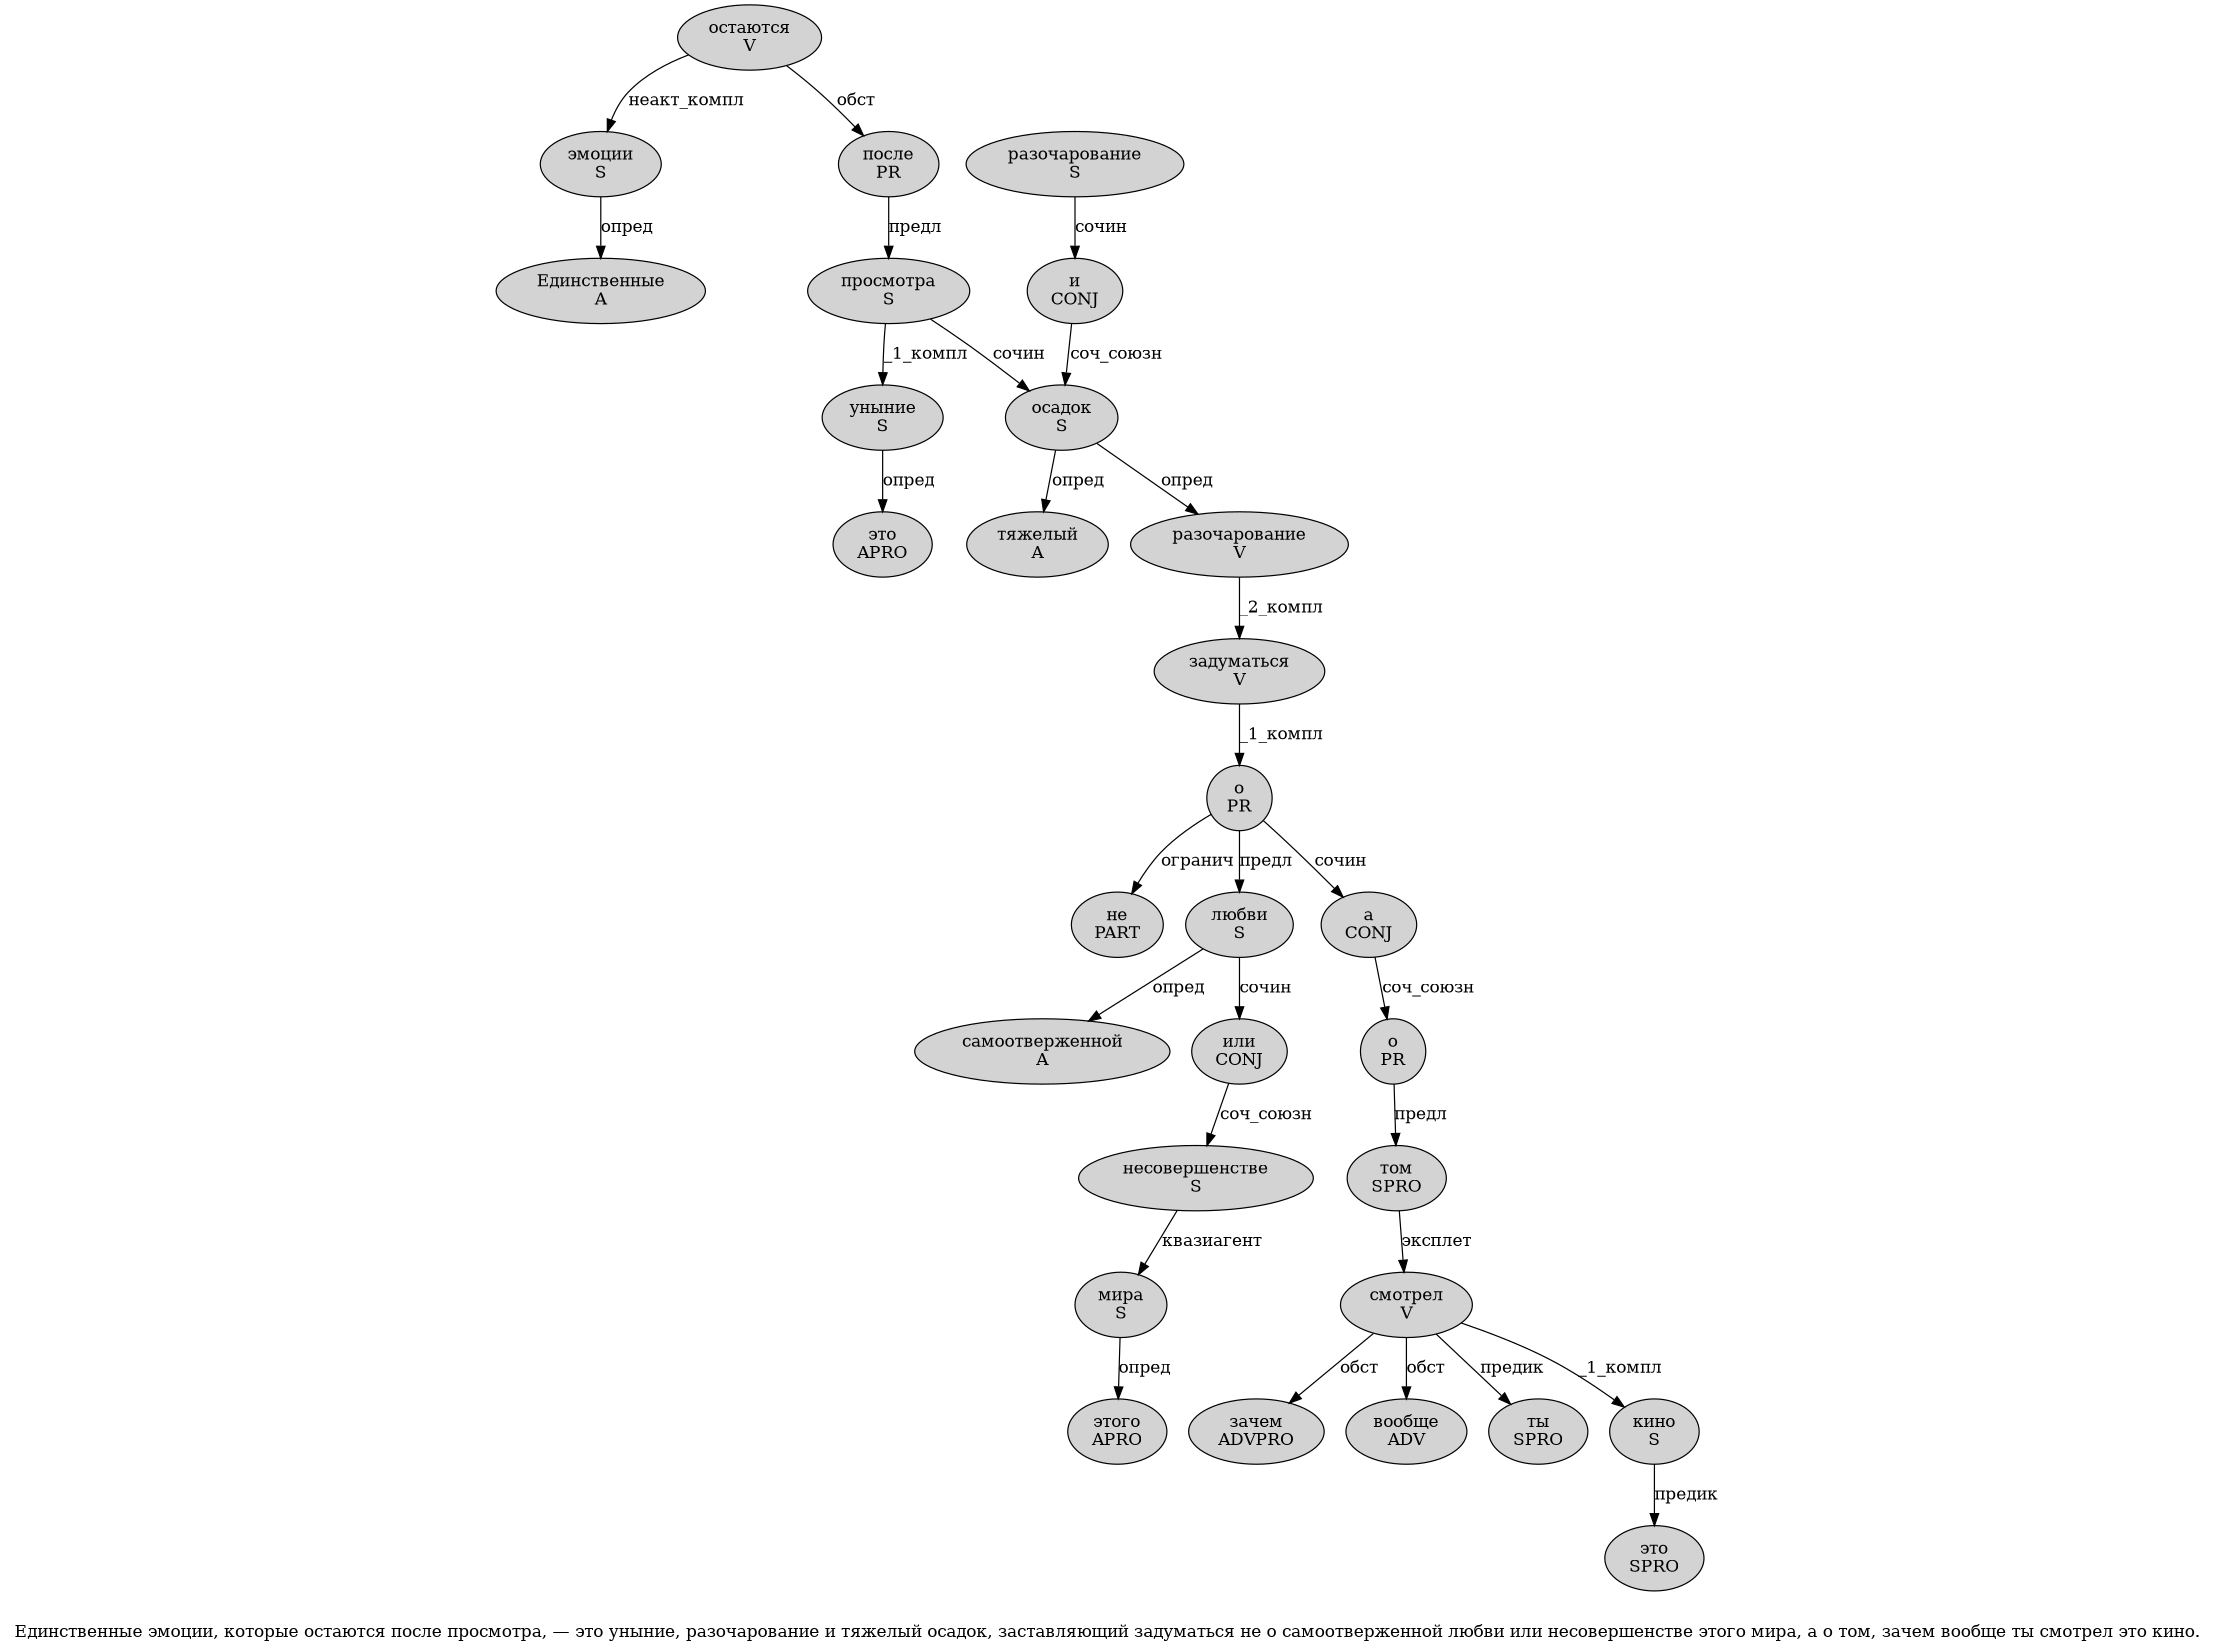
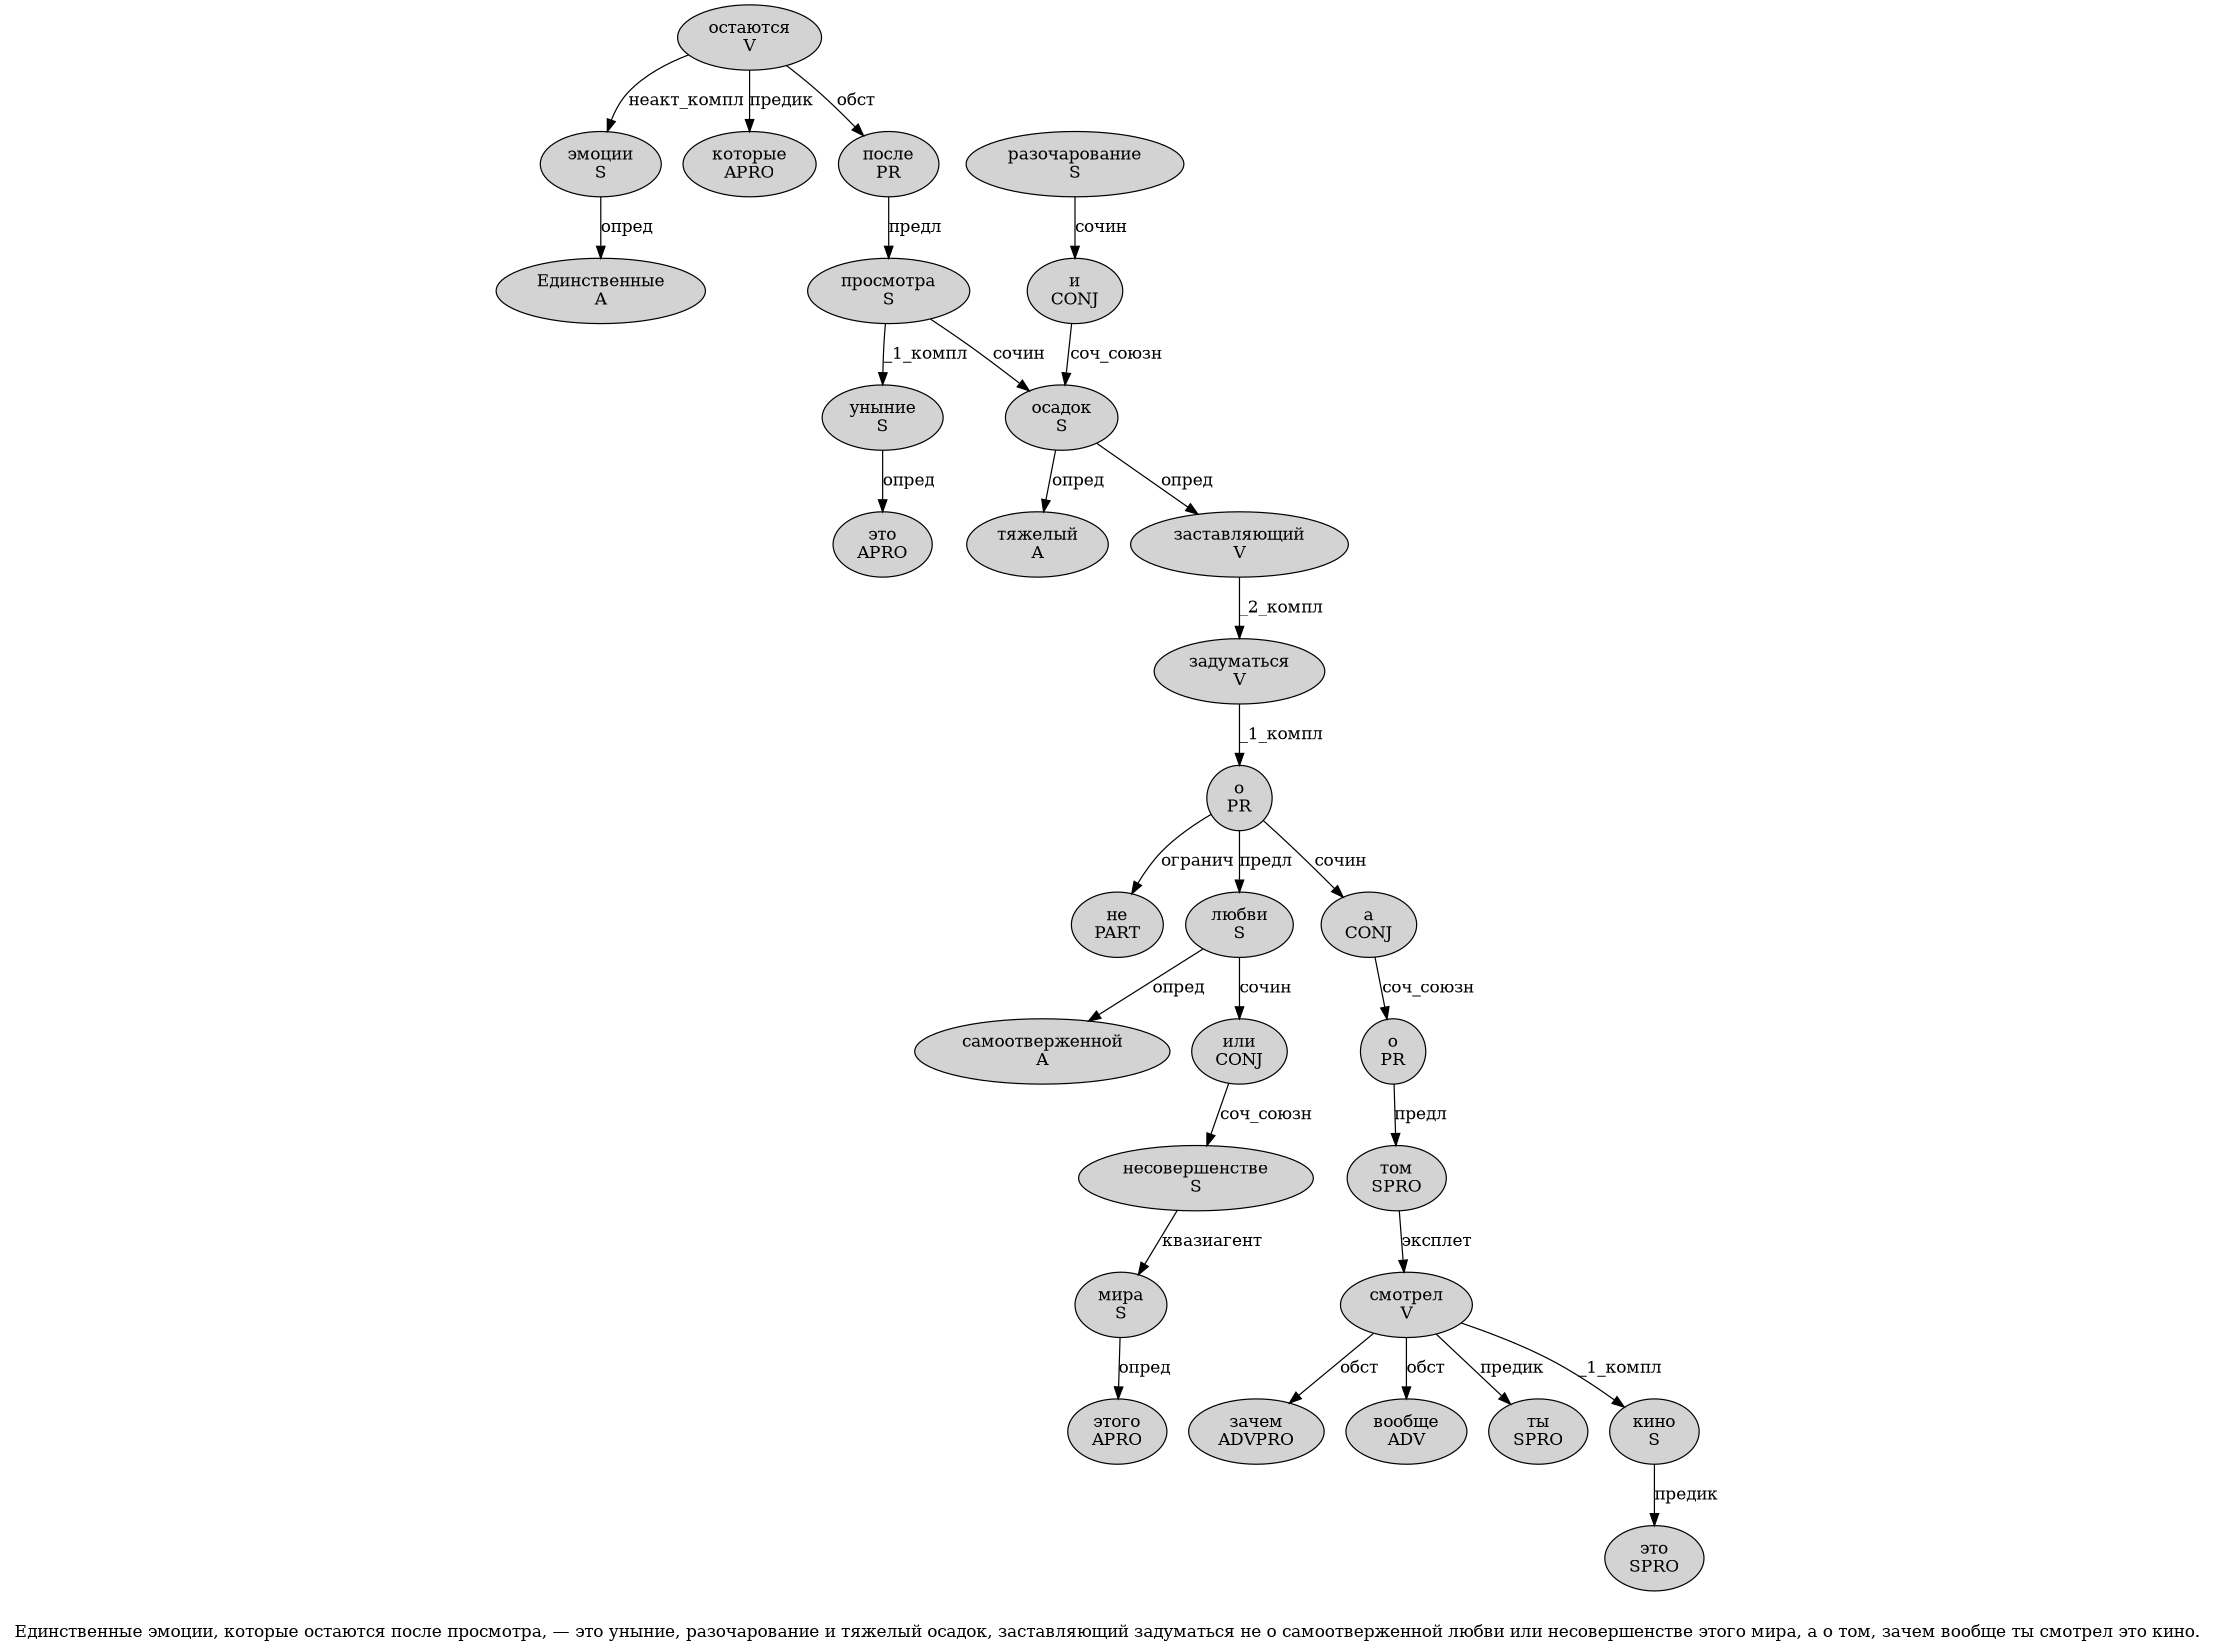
  digraph {
    label="Единственные эмоции, которые остаются после просмотра, — это уныние, разочарование и тяжелый осадок, заставляющий задуматься не о самоотверженной любви или несовершенстве этого мира, а о том, зачем вообще ты смотрел это кино."
    node [fillcolor=lightgray penwidth=1 shape=ellipse style=filled]
    n1 [label="Единственные\nA"]
    n2 [label="эмоции\nS"]
+   n3 [label="которые\nAPRO"]
    n4 [label="остаются\nV"]
    n5 [label="после\nPR"]
    n6 [label="просмотра\nS"]
    n7 [label="уныние\nS"]
    n8 [label="осадок\nS"]
    n9 [label="это\nAPRO"]
    n10 [label="разочарование\nS"]
    n11 [label="и\nCONJ"]
    n12 [label="тяжелый\nA"]
-   n13 [label="разочарование\nV"]
+   n13 [label="заставляющий\nV"]
    n14 [label="задуматься\nV"]
    n15 [label="о\nPR"]
    n16 [label="не\nPART"]
    n17 [label="любви\nS"]
    n18 [label="а\nCONJ"]
    n19 [label="самоотверженной\nA"]
    n20 [label="или\nCONJ"]
    n21 [label="о\nPR"]
    n22 [label="несовершенстве\nS"]
    n23 [label="мира\nS"]
    n24 [label="этого\nAPRO"]
    n25 [label="том\nSPRO"]
    n26 [label="смотрел\nV"]
    n27 [label="зачем\nADVPRO"]
    n28 [label="вообще\nADV"]
    n29 [label="ты\nSPRO"]
    n30 [label="кино\nS"]
    n31 [label="это\nSPRO"]
    n2 -> n1 [label="опред"]
    n4 -> n2 [label="неакт_компл"]
+   n4 -> n3 [label="предик"]
    n4 -> n5 [label="обст"]
    n5 -> n6 [label="предл"]
    n6 -> n7 [label="_1_компл"]
    n6 -> n8 [label="сочин"]
    n7 -> n9 [label="опред"]
    n8 -> n12 [label="опред"]
    n8 -> n13 [label="опред"]
    n10 -> n11 [label="сочин"]
    n11 -> n8 [label="соч_союзн"]
    n13 -> n14 [label="_2_компл"]
    n14 -> n15 [label="_1_компл"]
    n15 -> n16 [label="огранич"]
    n15 -> n17 [label="предл"]
    n15 -> n18 [label="сочин"]
    n17 -> n19 [label="опред"]
    n17 -> n20 [label="сочин"]
    n18 -> n21 [label="соч_союзн"]
    n20 -> n22 [label="соч_союзн"]
    n21 -> n25 [label="предл"]
    n22 -> n23 [label="квазиагент"]
    n23 -> n24 [label="опред"]
    n25 -> n26 [label="эксплет"]
    n26 -> n27 [label="обст"]
    n26 -> n28 [label="обст"]
    n26 -> n29 [label="предик"]
    n26 -> n30 [label="_1_компл"]
    n30 -> n31 [label="предик"]
  }
